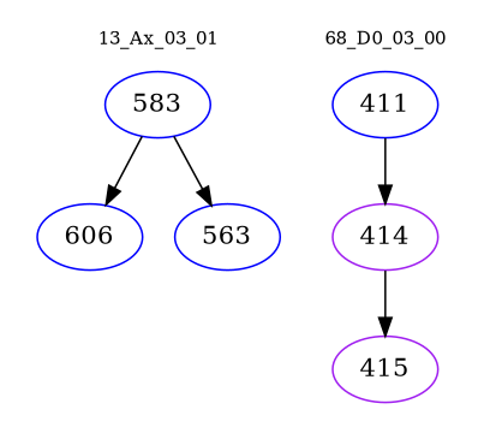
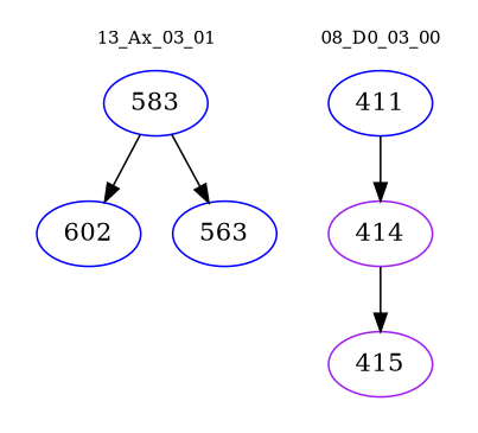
  digraph {
    node [color=blue]
    edge [color=black]
    n1 [label=583]
-   n2 [label=606]
+   n2 [label=602]
    n3 [label=563]
    n4 [label=411]
    n5 [color=purple label=414]
    n6 [color=purple label=415]
    subgraph cluster_1 {
      color=white
      fontsize=10
      label="13_Ax_03_01"
      n1
      n2
      n3
    }
    subgraph cluster_2 {
      color=white
      fontsize=10
-     label="68_D0_03_00"
+     label="08_D0_03_00"
      n4
      n5
      n6
    }
    n1 -> n2
    n1 -> n3
    n4 -> n5
    n5 -> n6
  }
